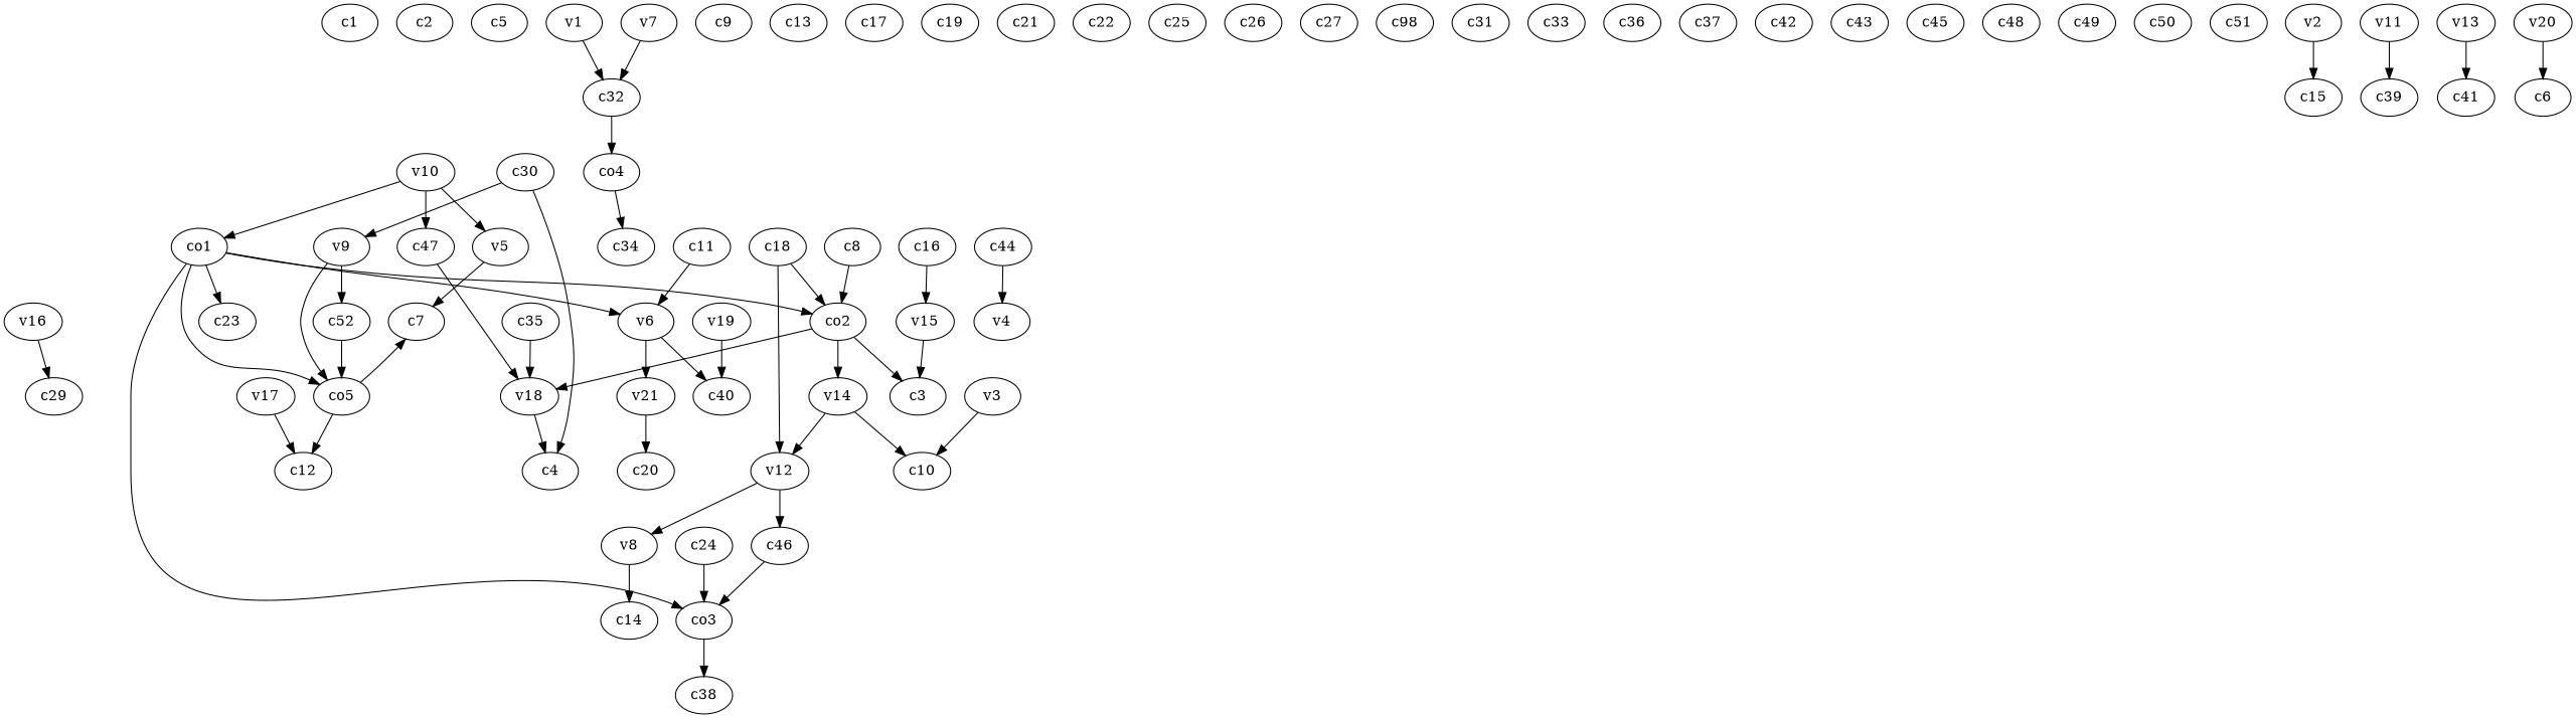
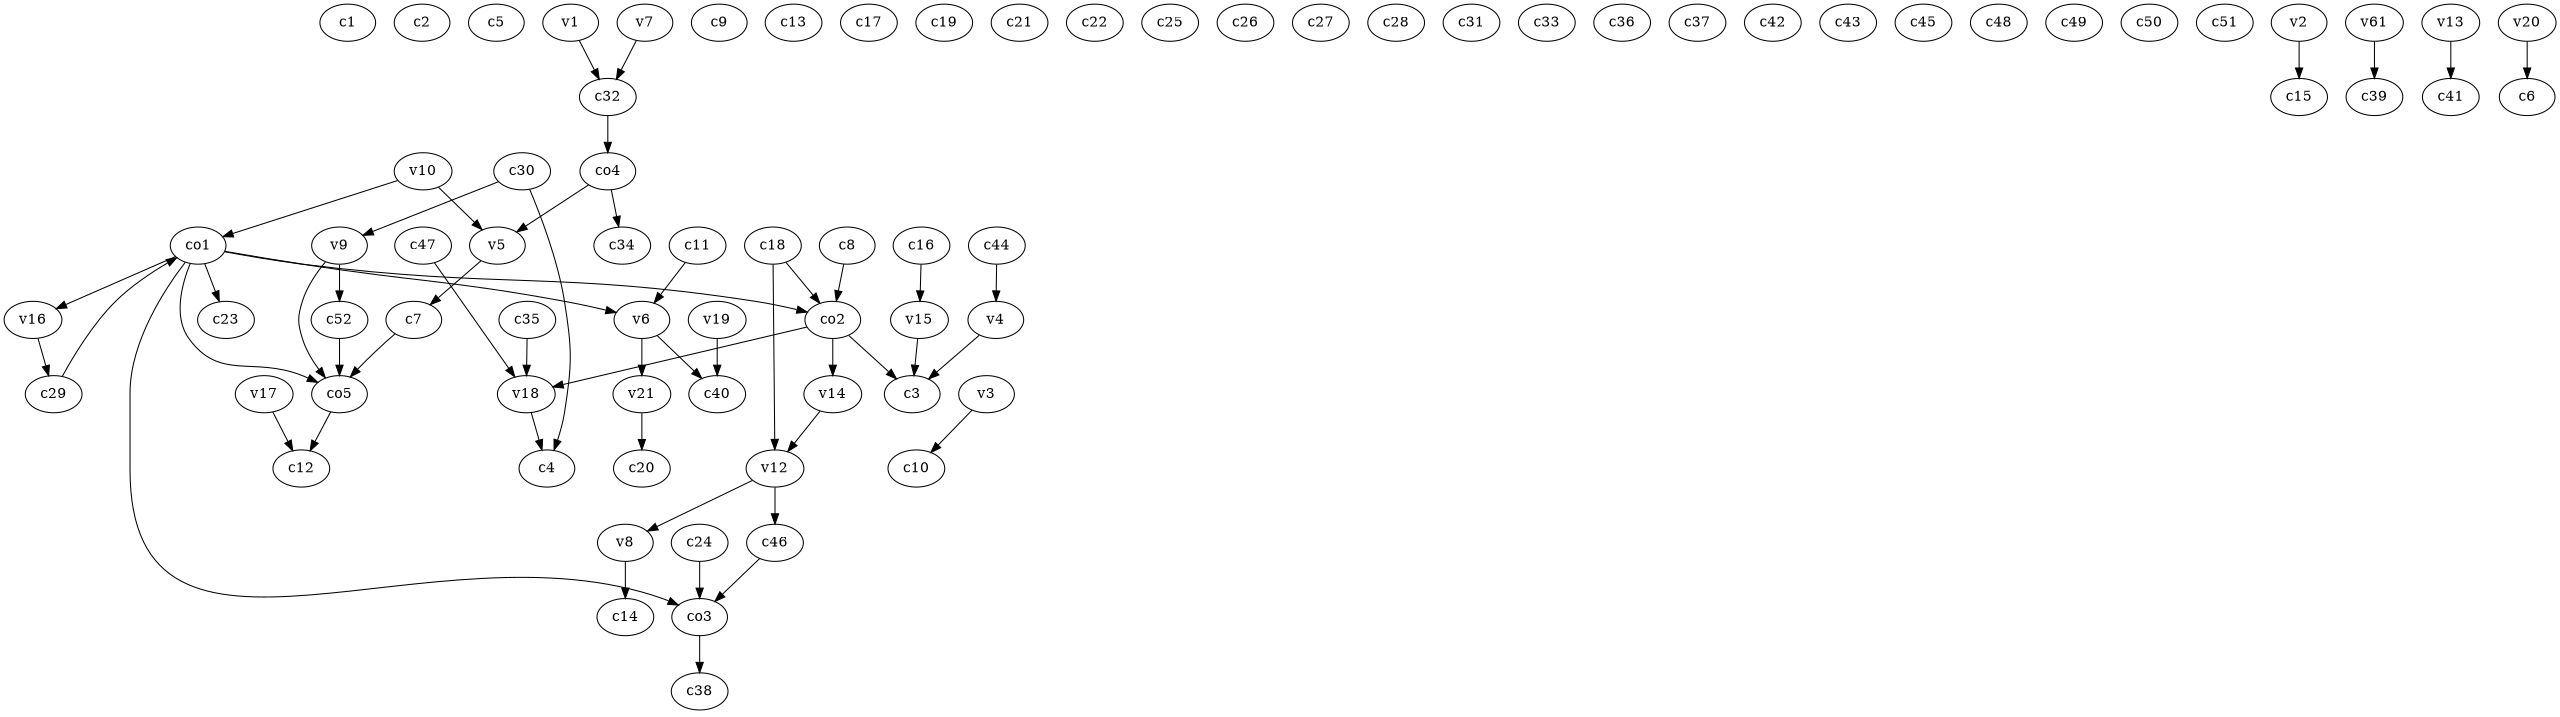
  strict digraph {
    edge [weight=1]
    c1
    c2
    c5
    c7
    co5
    c12
    c8
    co2
    v18
    c3
    v14
    c9
    c11
    v6
    c40
    v21
    c13
    c16
    v15
    c17
    c18
    v12
    c46
    v8
    c19
    c21
    c22
    c24
    co3
    c38
    c25
    c26
    c27
-   c28 [label=c98]
+   c28
    c29
    co1
    v16
    c23
    c30
    v9
    c4
    c52
    c31
    c32
    co4
    v5
    c34
    c33
    c35
    c36
    c37
    c42
    c43
    c44
    v4
    c45
    c47
    c48
    c49
    c50
    c51
    v1
    v2
    c15
    v3
    c10
    c20
    v7
    c14
    v10
-   v11
+   v11 [label=v61]
    c39
    v13
    c41
    v17
    v19
    v20
    c6
-   co5 -> c7
+   c7 -> co5
    co5 -> c12
    c8 -> co2
    co2 -> v18
    co2 -> c3
    co2 -> v14
    v18 -> c4
    v14 -> v12
-   v14 -> c10
    c11 -> v6
    v6 -> c40
    v6 -> v21
    v21 -> c20
    c16 -> v15
    v15 -> c3
    c18 -> co2
    c18 -> v12
    v12 -> c46
    v12 -> v8
    c46 -> co3
    v8 -> c14
    c24 -> co3
    co3 -> c38
+   c29 -> co1
    co1 -> co5
    co1 -> co2
    co1 -> v6
    co1 -> co3
+   co1 -> v16
    co1 -> c23
    v16 -> c29
    c30 -> v9
    c30 -> c4
    v9 -> co5
    v9 -> c52
    c52 -> co5
    c32 -> co4
+   co4 -> v5
    co4 -> c34
    v5 -> c7
    c35 -> v18
    c44 -> v4
+   v4 -> c3
    c47 -> v18
    v1 -> c32
    v2 -> c15
    v3 -> c10
    v7 -> c32
    v10 -> co1
    v10 -> v5
-   v10 -> c47
    v11 -> c39
    v13 -> c41
    v17 -> c12
    v19 -> c40
    v20 -> c6
  }
